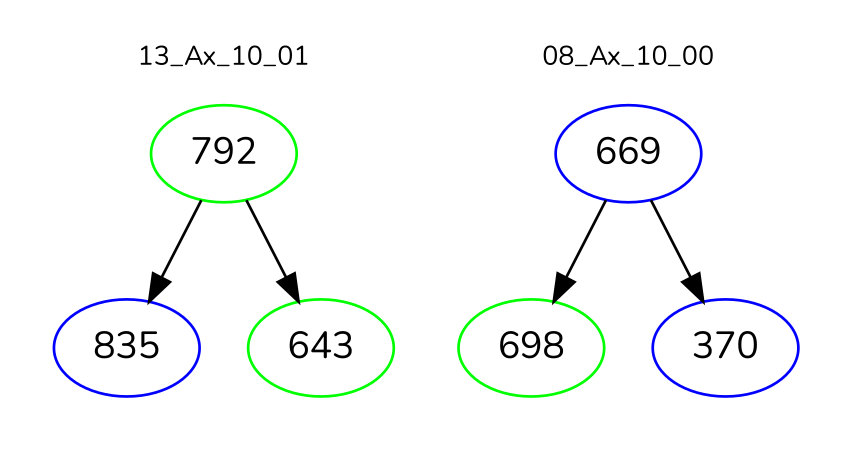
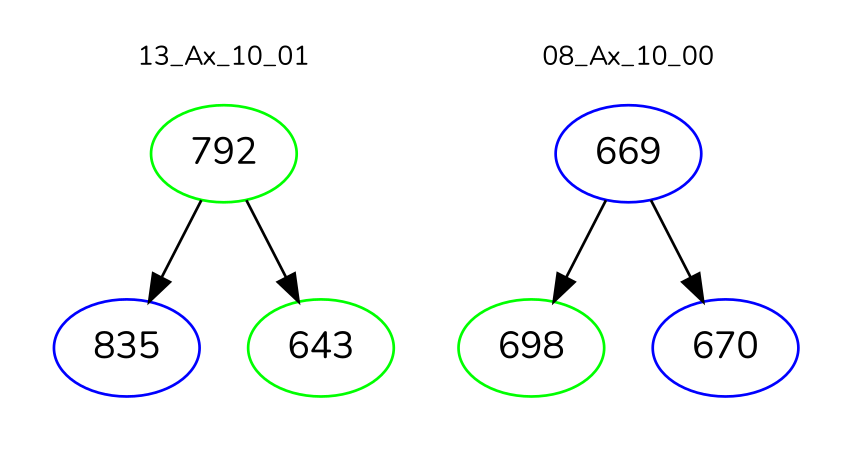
  digraph {
    fontname=Nunito
    node [color=green fontname=Nunito]
    edge [color=black fontname=Nunito]
    n1 [label=792]
    n2 [color=blue label=835]
    n3 [label=643]
    n4 [color=blue label=669]
    n5 [label=698]
-   n6 [color=blue label=370]
+   n6 [color=blue label=670]
    subgraph cluster_1 {
      color=white
      fontsize=10
      label="13_Ax_10_01"
      n1
      n2
      n3
    }
    subgraph cluster_2 {
      color=white
      fontsize=10
      label="08_Ax_10_00"
      n4
      n5
      n6
    }
    n1 -> n2
    n1 -> n3
    n4 -> n5
    n4 -> n6
  }
